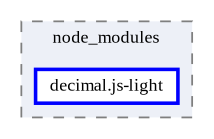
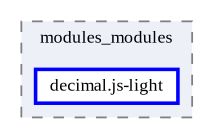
  digraph {
    compound=true
    fontname="Liberation Serif"
    n1 [color=blue fillcolor=white fontname="Liberation Serif" fontsize=10 height=0.2 label="decimal.js-light" shape=box style="filled,bold" width=0.4]
    subgraph cluster_1 {
      bgcolor="#edf0f7"
      fontsize=10
-     label=node_modules
+     label=modules_modules
      pencolor=grey50
      style="filled,dashed"
      n1
    }
  }
